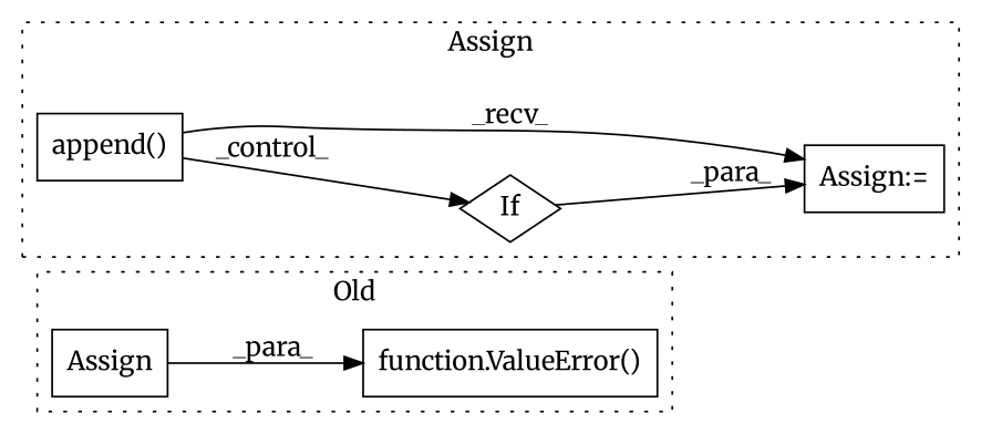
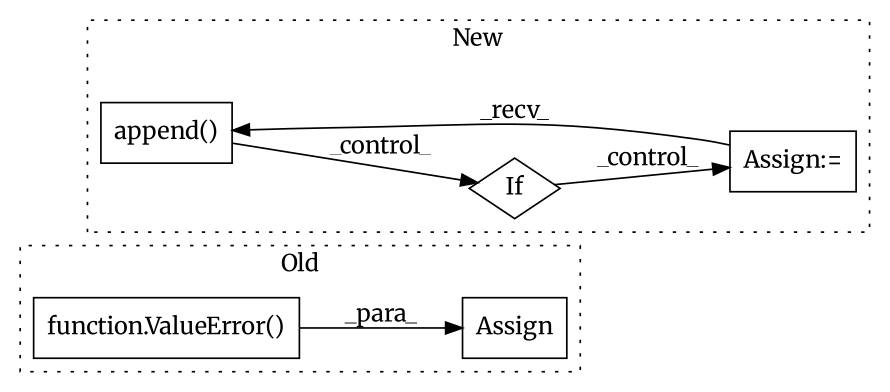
  digraph {
    fontname=Merriweather
    rankdir=LR
    node [a=75 fontname=Merriweather shape=box]
    edge [fontname=Merriweather]
    n1 [a=91 l=6 label=Assign s=10790]
    n2 [l="11,1" label="function.ValueError()" s="10796,10829"]
    n3 [l="22,1" label="append()" s="13155,13297"]
    n4 [a=96 l="3,14" label=If s="12709,12729" shape=diamond]
    n5 [a=68 l=3 label="Assign:=" s=13122]
    subgraph cluster_1 {
      label=Old
      style=dotted
      n1
      n2
    }
    subgraph cluster_2 {
-     label=Assign
+     label=New
      style=dotted
      n3
      n4
      n5
    }
-   n1 -> n2 [label=_para_]
+   n2 -> n1 [label=_para_]
    n3 -> n4 [label=_control_]
-   n4 -> n5 [label=_para_]
-   n3 -> n5 [label=_recv_]
+   n4 -> n5 [label=_control_]
+   n5 -> n3 [label=_recv_]
  }
